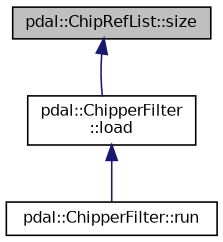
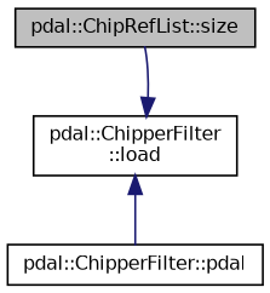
  digraph {
    rankdir=TB
    node [color=black fillcolor=white fontname=Helvetica fontsize=10 shape=record style=filled]
    edge [color=midnightblue dir=back fontname=Helvetica fontsize=10 labelfontname=Helvetica labelfontsize=10 style=solid]
    n1 [fillcolor=grey75 fontcolor=black height=0.2 label="pdal::ChipRefList::size" width=0.4]
    n2 [height=0.2 label="pdal::ChipperFilter\l::load" width=0.4]
-   n3 [height=0.2 label="pdal::ChipperFilter::run" width=0.4]
-   n1 -> n2
+   n3 [height=0.2 label="pdal::ChipperFilter::pdal" width=0.4]
+   n2 -> n1
    n2 -> n3
  }
